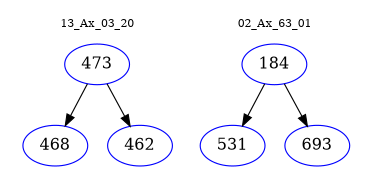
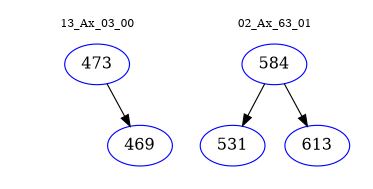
  digraph {
    node [color=blue]
    edge [color=black]
    n1 [label=473]
-   n2 [label=468]
-   n3 [label=462]
-   n4 [label=184]
+   n3 [label=469]
+   n4 [label=584]
    n5 [label=531]
-   n6 [label=693]
+   n6 [label=613]
    subgraph cluster_1 {
      color=white
      fontsize=10
-     label="13_Ax_03_20"
+     label="13_Ax_03_00"
      n1
-     n2
      n3
    }
    subgraph cluster_2 {
      color=white
      fontsize=10
      label="02_Ax_63_01"
      n4
      n5
      n6
    }
-   n1 -> n2
    n1 -> n3
    n4 -> n5
    n4 -> n6
  }
